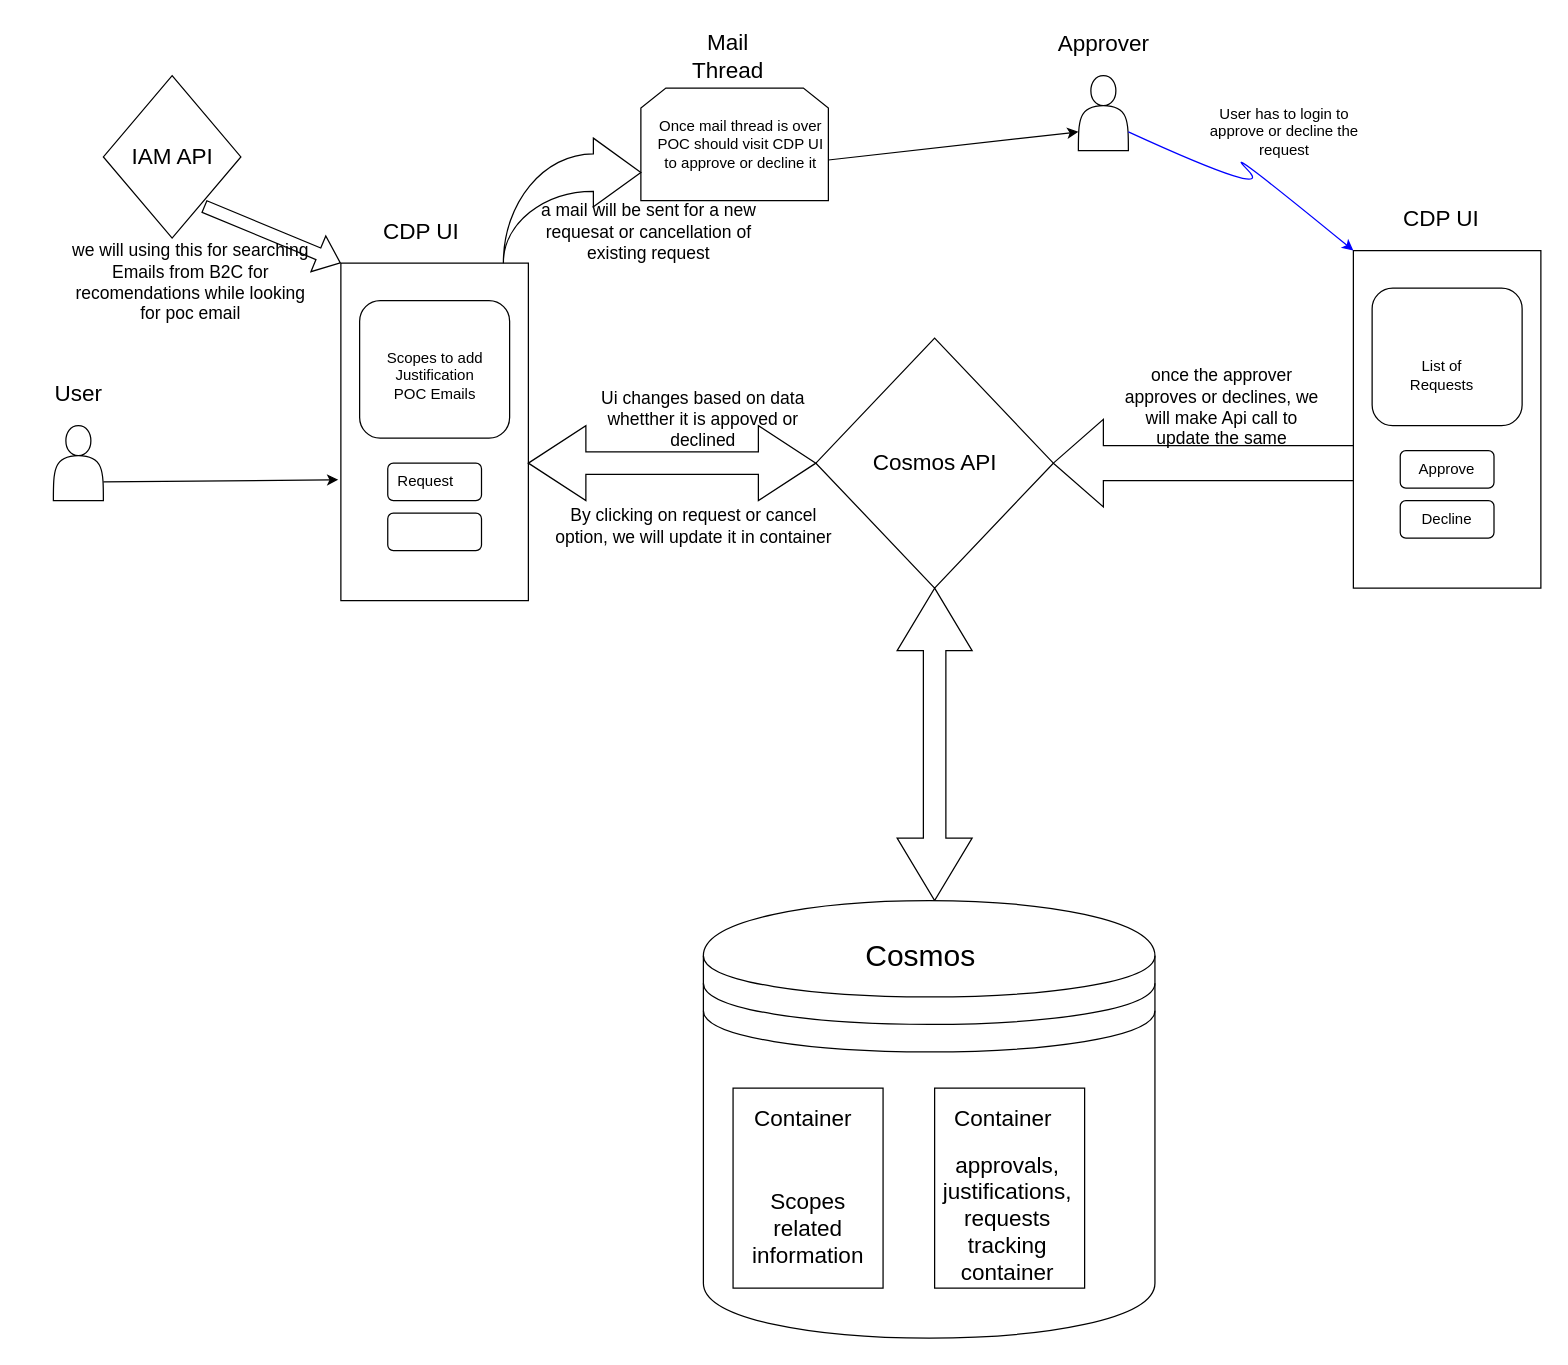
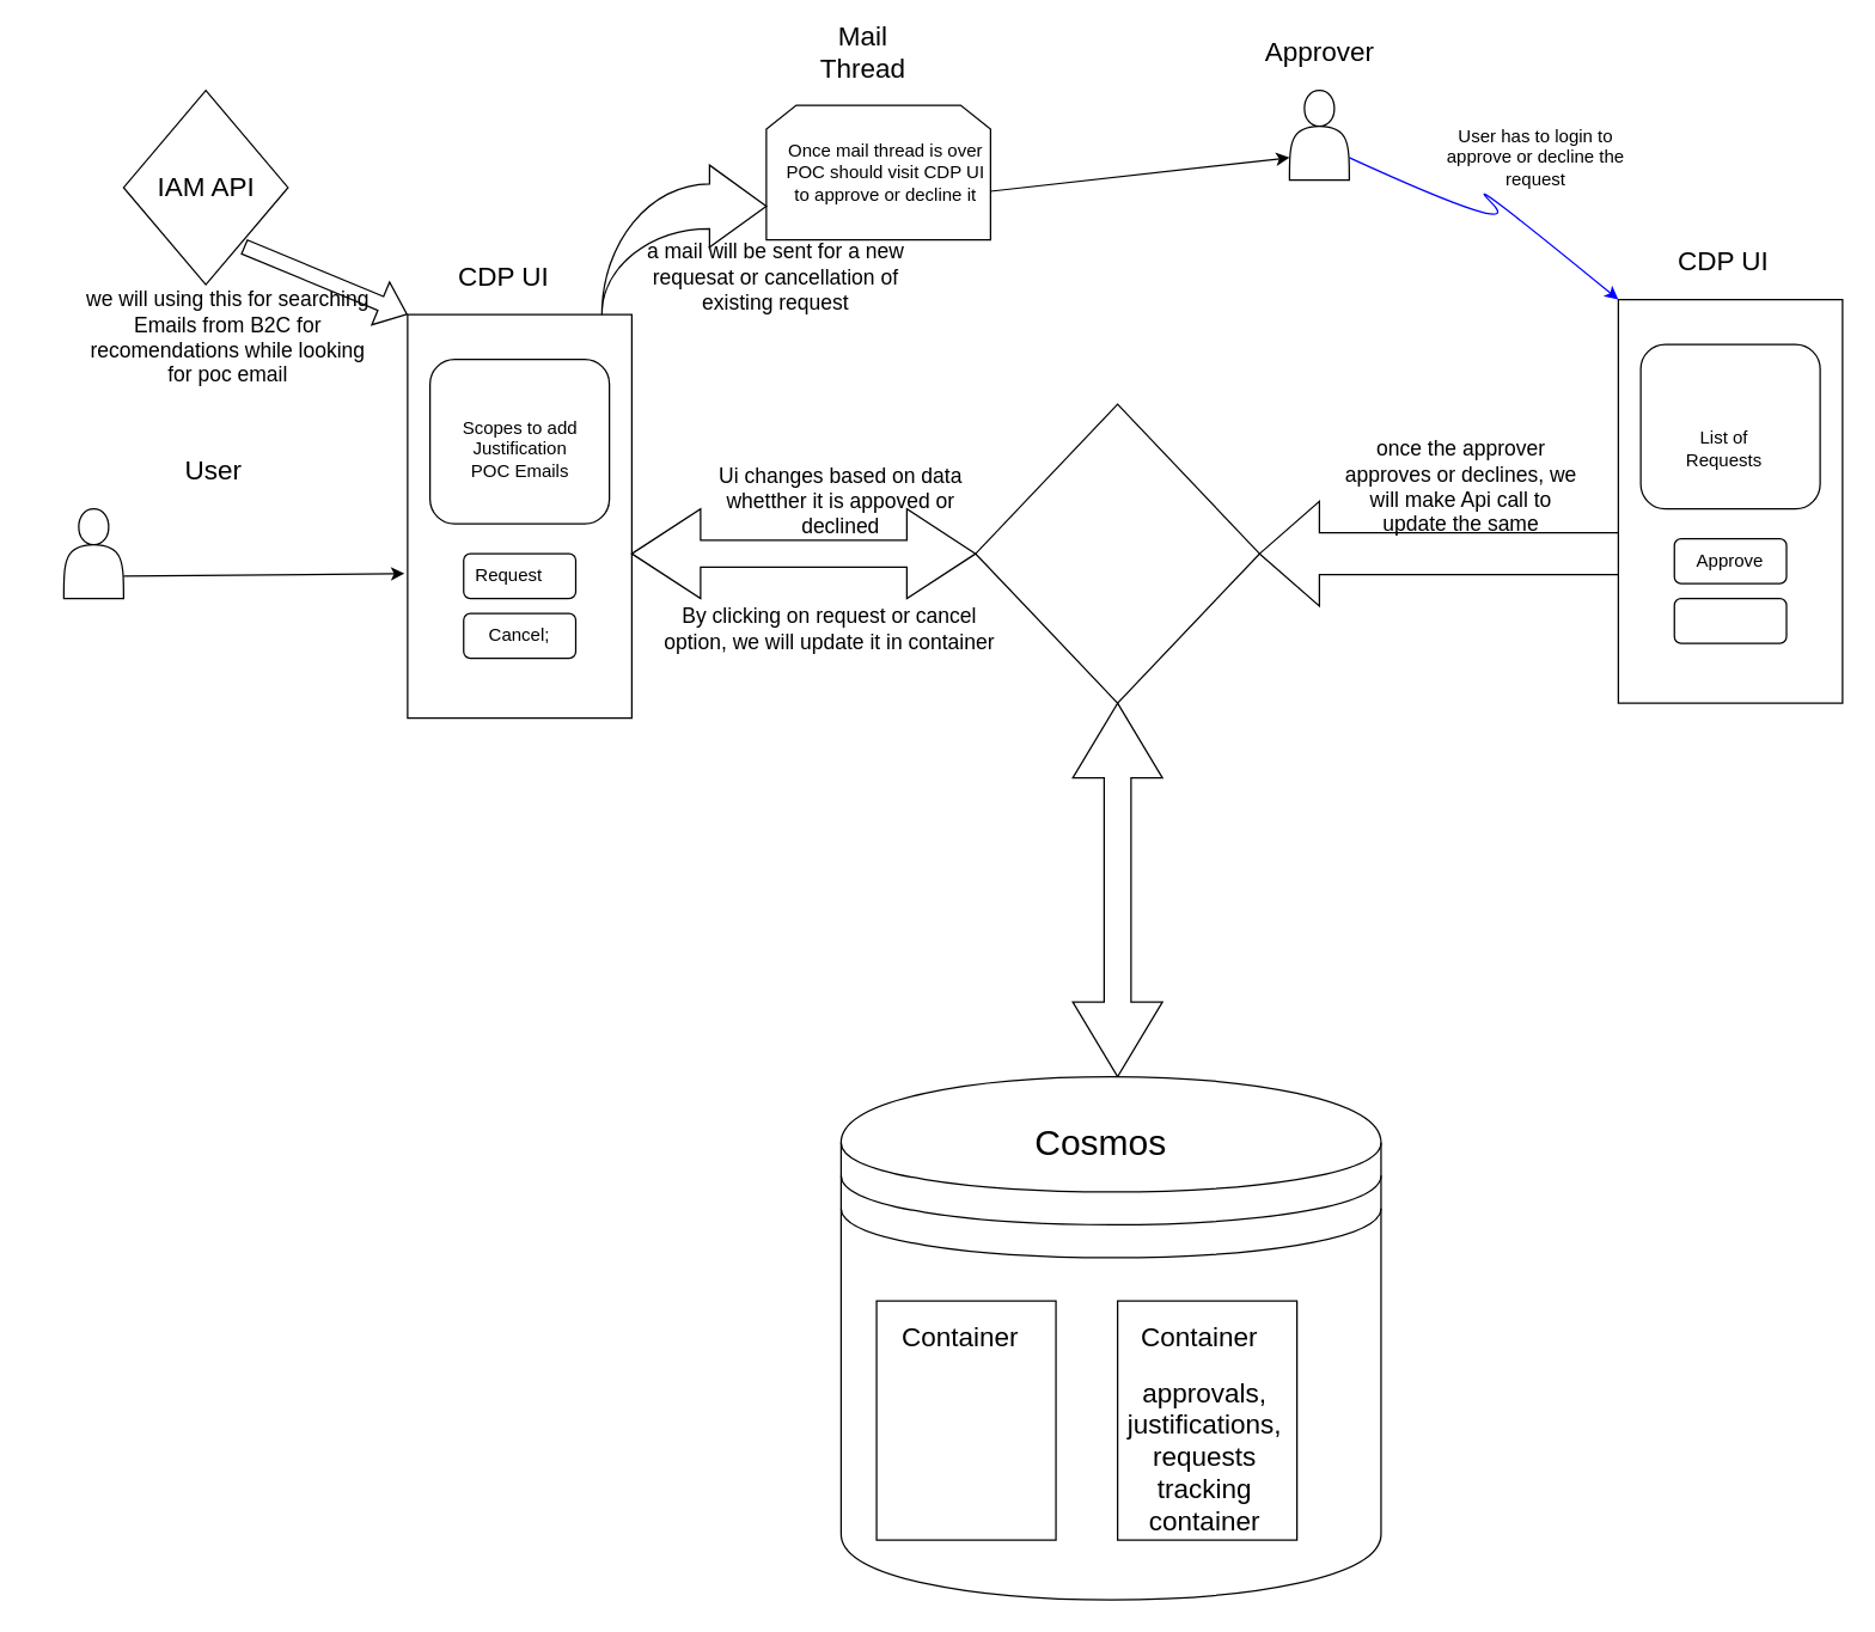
  <mxCell id="0" />
  <mxCell id="1" parent="0" />
  <mxCell id="2" value="" style="rounded=0;whiteSpace=wrap;html=1;" parent="1" vertex="1"><mxGeometry x="272" y="210" width="150" height="270" as="geometry" /></mxCell>
  <mxCell id="3" value="" style="rounded=1;whiteSpace=wrap;html=1;" parent="1" vertex="1"><mxGeometry x="309.5" y="370" width="75" height="30" as="geometry" /></mxCell>
  <mxCell id="4" value="" style="rounded=1;whiteSpace=wrap;html=1;" parent="1" vertex="1"><mxGeometry x="309.5" y="410" width="75" height="30" as="geometry" /></mxCell>
  <mxCell id="5" value="" style="rounded=1;whiteSpace=wrap;html=1;" parent="1" vertex="1"><mxGeometry x="287" y="240" width="120" height="110" as="geometry" /></mxCell>
  <mxCell id="6" value="" style="rounded=0;whiteSpace=wrap;html=1;" parent="1" vertex="1"><mxGeometry x="1082" y="200" width="150" height="270" as="geometry" /></mxCell>
  <mxCell id="7" value="" style="rounded=1;whiteSpace=wrap;html=1;" parent="1" vertex="1"><mxGeometry x="1119.5" y="360" width="75" height="30" as="geometry" /></mxCell>
  <mxCell id="8" value="" style="rounded=1;whiteSpace=wrap;html=1;" parent="1" vertex="1"><mxGeometry x="1119.5" y="400" width="75" height="30" as="geometry" /></mxCell>
  <mxCell id="9" value="" style="rounded=1;whiteSpace=wrap;html=1;" parent="1" vertex="1"><mxGeometry x="1097" y="230" width="120" height="110" as="geometry" /></mxCell>
  <mxCell id="10" value="" style="rhombus;whiteSpace=wrap;html=1;" parent="1" vertex="1"><mxGeometry x="652" y="270" width="190" height="200" as="geometry" /></mxCell>
  <mxCell id="11" value="" style="shape=actor;whiteSpace=wrap;html=1;" parent="1" vertex="1"><mxGeometry x="42" y="340" width="40" height="60" as="geometry" /></mxCell>
  <mxCell id="12" value="" style="shape=actor;whiteSpace=wrap;html=1;" parent="1" vertex="1"><mxGeometry x="862" y="60" width="40" height="60" as="geometry" /></mxCell>
  <mxCell id="13" value="" style="shape=loopLimit;whiteSpace=wrap;html=1;" parent="1" vertex="1"><mxGeometry x="512" y="70" width="150" height="90" as="geometry" /></mxCell>
  <mxCell id="14" style="edgeStyle=orthogonalEdgeStyle;rounded=0;orthogonalLoop=1;jettySize=auto;html=1;exitX=0;exitY=0;exitDx=92;exitDy=21;exitPerimeter=0;entryX=0;entryY=0;entryDx=92;entryDy=39;entryPerimeter=0;" parent="1" edge="1"><mxGeometry relative="1" as="geometry"><mxPoint x="560" y="379" as="sourcePoint" /><mxPoint x="560" y="361" as="targetPoint" /></mxGeometry></mxCell>
  <mxCell id="15" value="" style="shape=doubleArrow;direction=south;whiteSpace=wrap;html=1;" parent="1" vertex="1"><mxGeometry x="717" y="470" width="60" height="250" as="geometry" /></mxCell>
  <mxCell id="16" value="" style="html=1;shadow=0;dashed=0;align=center;verticalAlign=middle;shape=mxgraph.arrows2.jumpInArrow;dy=15;dx=38;arrowHead=55;" parent="1" vertex="1"><mxGeometry x="402" y="110" width="110" height="100" as="geometry" /></mxCell>
  <mxCell id="17" value="" style="curved=1;endArrow=classic;html=1;rounded=0;entryX=0;entryY=0;entryDx=0;entryDy=0;exitX=1;exitY=0.75;exitDx=0;exitDy=0;strokeColor=#0000FF;" parent="1" source="12" target="6" edge="1"><mxGeometry width="50" height="50" relative="1" as="geometry"><mxPoint x="972" y="160" as="sourcePoint" /><mxPoint x="1012" y="110" as="targetPoint" /><Array as="points"><mxPoint x="1022" y="160" /><mxPoint x="972" y="110" /></Array></mxGeometry></mxCell>
  <mxCell id="18" value="" style="html=1;shadow=0;dashed=0;align=center;verticalAlign=middle;shape=mxgraph.arrows2.arrow;dy=0.6;dx=40;flipH=1;notch=0;" parent="1" vertex="1"><mxGeometry x="842" y="335" width="240" height="70" as="geometry" /></mxCell>
  <mxCell id="19" value="" style="rhombus;whiteSpace=wrap;html=1;" parent="1" vertex="1"><mxGeometry x="82" y="60" width="110" height="130" as="geometry" /></mxCell>
  <mxCell id="20" value="" style="shape=flexArrow;endArrow=classic;html=1;rounded=0;exitX=0.731;exitY=0.804;exitDx=0;exitDy=0;exitPerimeter=0;entryX=0;entryY=0;entryDx=0;entryDy=0;" parent="1" source="19" target="2" edge="1"><mxGeometry width="50" height="50" relative="1" as="geometry"><mxPoint x="287" y="210" as="sourcePoint" /><mxPoint x="337" y="160" as="targetPoint" /></mxGeometry></mxCell>
  <mxCell id="21" value="" style="endArrow=classic;html=1;rounded=0;exitX=1;exitY=0.75;exitDx=0;exitDy=0;entryX=-0.014;entryY=0.642;entryDx=0;entryDy=0;entryPerimeter=0;" parent="1" source="11" target="2" edge="1"><mxGeometry width="50" height="50" relative="1" as="geometry"><mxPoint x="652" y="390" as="sourcePoint" /><mxPoint x="702" y="340" as="targetPoint" /></mxGeometry></mxCell>
  <mxCell id="22" value="Scopes to add&lt;br&gt;Justification&lt;br&gt;POC Emails" style="text;html=1;strokeColor=none;fillColor=none;align=center;verticalAlign=middle;whiteSpace=wrap;rounded=0;" parent="1" vertex="1"><mxGeometry x="295.75" y="260" width="102.5" height="80" as="geometry" /></mxCell>
  <mxCell id="23" value="Request" style="text;html=1;strokeColor=none;fillColor=none;align=center;verticalAlign=middle;whiteSpace=wrap;rounded=0;" parent="1" vertex="1"><mxGeometry x="309.5" y="370" width="60" height="30" as="geometry" /></mxCell>
+ <mxCell id="24" value="Cancel;" style="text;html=1;strokeColor=none;fillColor=none;align=center;verticalAlign=middle;whiteSpace=wrap;rounded=0;" parent="1" vertex="1"><mxGeometry x="317" y="410" width="60" height="30" as="geometry" /></mxCell>
  <mxCell id="25" value="List of Requests" style="text;html=1;strokeColor=none;fillColor=none;align=center;verticalAlign=middle;whiteSpace=wrap;rounded=0;" parent="1" vertex="1"><mxGeometry x="1123" y="250" width="60" height="100" as="geometry" /></mxCell>
  <mxCell id="26" value="Approve" style="text;html=1;strokeColor=none;fillColor=none;align=center;verticalAlign=middle;whiteSpace=wrap;rounded=0;" parent="1" vertex="1"><mxGeometry x="1127" y="360" width="60" height="30" as="geometry" /></mxCell>
- <mxCell id="27" value="Decline" style="text;html=1;strokeColor=none;fillColor=none;align=center;verticalAlign=middle;whiteSpace=wrap;rounded=0;" parent="1" vertex="1"><mxGeometry x="1127" y="400" width="60" height="30" as="geometry" /></mxCell>
  <mxCell id="28" value="Once mail thread is over&lt;br&gt;POC should visit CDP UI to approve or decline it" style="text;html=1;strokeColor=none;fillColor=none;align=center;verticalAlign=middle;whiteSpace=wrap;rounded=0;" parent="1" vertex="1"><mxGeometry x="522" y="90" width="140" height="50" as="geometry" /></mxCell>
- <mxCell id="29" value="&lt;font style=&quot;font-size: 18px;&quot;&gt;Mail Thread&lt;/font&gt;" style="text;html=1;strokeColor=none;fillColor=none;align=center;verticalAlign=middle;whiteSpace=wrap;rounded=0;" parent="1" vertex="1"><mxGeometry x="552" y="30" width="60" height="30" as="geometry" /></mxCell>
+ <mxCell id="29" value="&lt;font style=&quot;font-size: 18px;&quot;&gt;Mail Thread&lt;/font&gt;" style="text;html=1;strokeColor=none;fillColor=none;align=center;verticalAlign=middle;whiteSpace=wrap;rounded=0;" parent="1" vertex="1"><mxGeometry x="547" y="20" width="60" height="30" as="geometry" /></mxCell>
  <mxCell id="30" value="&lt;font style=&quot;font-size: 18px;&quot;&gt;CDP UI&lt;/font&gt;" style="text;html=1;strokeColor=none;fillColor=none;align=center;verticalAlign=middle;whiteSpace=wrap;rounded=0;" parent="1" vertex="1"><mxGeometry x="294.5" y="170" width="82.5" height="30" as="geometry" /></mxCell>
  <mxCell id="31" value="&lt;font style=&quot;font-size: 18px;&quot;&gt;CDP UI&lt;/font&gt;" style="text;html=1;strokeColor=none;fillColor=none;align=center;verticalAlign=middle;whiteSpace=wrap;rounded=0;" parent="1" vertex="1"><mxGeometry x="1111" y="160" width="82.5" height="30" as="geometry" /></mxCell>
- <mxCell id="32" value="&lt;span style=&quot;font-size: 18px;&quot;&gt;Cosmos API&lt;/span&gt;" style="text;html=1;strokeColor=none;fillColor=none;align=center;verticalAlign=middle;whiteSpace=wrap;rounded=0;" parent="1" vertex="1"><mxGeometry x="674.68" y="345" width="144.63" height="50" as="geometry" /></mxCell>
  <mxCell id="33" value="&lt;span style=&quot;font-size: 18px;&quot;&gt;COSMOS&lt;/span&gt;" style="text;html=1;strokeColor=none;fillColor=none;align=center;verticalAlign=middle;whiteSpace=wrap;rounded=0;" parent="1" vertex="1"><mxGeometry x="705.75" y="730" width="82.5" height="30" as="geometry" /></mxCell>
  <mxCell id="34" value="" style="endArrow=classic;html=1;rounded=0;exitX=1;exitY=0.75;exitDx=0;exitDy=0;entryX=0;entryY=0.75;entryDx=0;entryDy=0;" parent="1" source="28" target="12" edge="1"><mxGeometry width="50" height="50" relative="1" as="geometry"><mxPoint x="692" y="190" as="sourcePoint" /><mxPoint x="742" y="140" as="targetPoint" /></mxGeometry></mxCell>
  <mxCell id="35" value="&lt;span style=&quot;font-size: 18px;&quot;&gt;IAM API&lt;/span&gt;" style="text;html=1;strokeColor=none;fillColor=none;align=center;verticalAlign=middle;whiteSpace=wrap;rounded=0;" parent="1" vertex="1"><mxGeometry x="95.75" y="110" width="82.5" height="30" as="geometry" /></mxCell>
- <mxCell id="36" value="&lt;span style=&quot;font-size: 18px;&quot;&gt;User&lt;/span&gt;" style="text;html=1;strokeColor=none;fillColor=none;align=center;verticalAlign=middle;whiteSpace=wrap;rounded=0;" parent="1" vertex="1"><mxGeometry x="20.75" y="300" width="82.5" height="30" as="geometry" /></mxCell>
+ <mxCell id="36" value="&lt;span style=&quot;font-size: 18px;&quot;&gt;User&lt;/span&gt;" style="text;html=1;strokeColor=none;fillColor=none;align=center;verticalAlign=middle;whiteSpace=wrap;rounded=0;" parent="1" vertex="1"><mxGeometry x="100.75" y="300" width="82.5" height="30" as="geometry" /></mxCell>
  <mxCell id="37" value="&lt;span style=&quot;font-size: 18px;&quot;&gt;Approver&lt;/span&gt;" style="text;html=1;strokeColor=none;fillColor=none;align=center;verticalAlign=middle;whiteSpace=wrap;rounded=0;" parent="1" vertex="1"><mxGeometry x="840.75" y="20" width="82.5" height="30" as="geometry" /></mxCell>
  <mxCell id="38" value="Vertical Container" style="swimlane;whiteSpace=wrap;html=1;startSize=10;" parent="1" vertex="1"><mxGeometry x="747" y="800" width="30" height="70" as="geometry" /></mxCell>
  <mxCell id="39" value="" style="shape=datastore;whiteSpace=wrap;html=1;" parent="1" vertex="1"><mxGeometry x="562.01" y="720" width="361.24" height="350" as="geometry" /></mxCell>
  <mxCell id="40" value="" style="rounded=0;whiteSpace=wrap;html=1;" parent="1" vertex="1"><mxGeometry x="585.75" y="870" width="120" height="160" as="geometry" /></mxCell>
  <mxCell id="41" value="" style="rounded=0;whiteSpace=wrap;html=1;" parent="1" vertex="1"><mxGeometry x="747" y="870" width="120" height="160" as="geometry" /></mxCell>
  <mxCell id="42" value="&lt;font style=&quot;font-size: 18px;&quot;&gt;Container&lt;/font&gt;" style="text;html=1;strokeColor=none;fillColor=none;align=center;verticalAlign=middle;whiteSpace=wrap;rounded=0;" parent="1" vertex="1"><mxGeometry x="612" y="880" width="60" height="30" as="geometry" /></mxCell>
- <mxCell id="43" value="&lt;font style=&quot;font-size: 18px;&quot;&gt;Scopes related information&lt;/font&gt;" style="text;html=1;strokeColor=none;fillColor=none;align=center;verticalAlign=middle;whiteSpace=wrap;rounded=0;" parent="1" vertex="1"><mxGeometry x="595.75" y="935" width="100" height="95" as="geometry" /></mxCell>
  <mxCell id="44" value="&lt;font style=&quot;font-size: 18px;&quot;&gt;Container&lt;/font&gt;" style="text;html=1;strokeColor=none;fillColor=none;align=center;verticalAlign=middle;whiteSpace=wrap;rounded=0;" parent="1" vertex="1"><mxGeometry x="772" y="880" width="60" height="30" as="geometry" /></mxCell>
  <mxCell id="45" value="&lt;font style=&quot;font-size: 18px;&quot;&gt;approvals, justifications, requests tracking container&lt;/font&gt;" style="text;html=1;strokeColor=none;fillColor=none;align=center;verticalAlign=middle;whiteSpace=wrap;rounded=0;" parent="1" vertex="1"><mxGeometry x="749" y="930" width="113" height="90" as="geometry" /></mxCell>
  <mxCell id="46" value="&lt;font style=&quot;font-size: 24px;&quot;&gt;Cosmos&lt;/font&gt;" style="text;html=1;strokeColor=none;fillColor=none;align=center;verticalAlign=middle;whiteSpace=wrap;rounded=0;" parent="1" vertex="1"><mxGeometry x="705.75" y="750" width="60" height="30" as="geometry" /></mxCell>
  <mxCell id="47" value="&lt;font style=&quot;font-size: 14px;&quot;&gt;once the approver approves or declines, we will make Api call to update the same&lt;/font&gt;" style="text;html=1;strokeColor=none;fillColor=none;align=center;verticalAlign=middle;whiteSpace=wrap;rounded=0;" parent="1" vertex="1"><mxGeometry x="892" y="300" width="170" height="50" as="geometry" /></mxCell>
  <mxCell id="48" value="&lt;font style=&quot;font-size: 14px;&quot;&gt;Ui changes based on data whetther it is appoved or declined&lt;/font&gt;" style="text;html=1;strokeColor=none;fillColor=none;align=center;verticalAlign=middle;whiteSpace=wrap;rounded=0;" parent="1" vertex="1"><mxGeometry x="472" y="320" width="180" height="30" as="geometry" /></mxCell>
  <mxCell id="49" value="&lt;font style=&quot;font-size: 14px;&quot;&gt;we will using this for searching Emails from B2C for recomendations while looking for poc email&lt;/font&gt;" style="text;html=1;strokeColor=none;fillColor=none;align=center;verticalAlign=middle;whiteSpace=wrap;rounded=0;" parent="1" vertex="1"><mxGeometry x="52" y="210" width="200" height="30" as="geometry" /></mxCell>
  <mxCell id="50" value="User has to login to approve or decline the request" style="text;html=1;strokeColor=none;fillColor=none;align=center;verticalAlign=middle;whiteSpace=wrap;rounded=0;" parent="1" vertex="1"><mxGeometry x="962" y="90" width="130" height="30" as="geometry" /></mxCell>
  <mxCell id="51" value="" style="shape=doubleArrow;whiteSpace=wrap;html=1;" vertex="1" parent="1"><mxGeometry x="422" y="340" width="230" height="60" as="geometry" /></mxCell>
  <mxCell id="52" value="&lt;font style=&quot;font-size: 14px;&quot;&gt;By clicking on request or cancel option, we will update it in container&lt;/font&gt;" style="text;html=1;strokeColor=none;fillColor=none;align=center;verticalAlign=middle;whiteSpace=wrap;rounded=0;" vertex="1" parent="1"><mxGeometry x="437" y="405" width="235" height="30" as="geometry" /></mxCell>
  <mxCell id="53" value="&lt;font style=&quot;font-size: 14px;&quot;&gt;a mail will be sent for a new requesat or cancellation of existing request&lt;/font&gt;" style="text;html=1;strokeColor=none;fillColor=none;align=center;verticalAlign=middle;whiteSpace=wrap;rounded=0;" vertex="1" parent="1"><mxGeometry x="422" y="170" width="192.5" height="30" as="geometry" /></mxCell>
